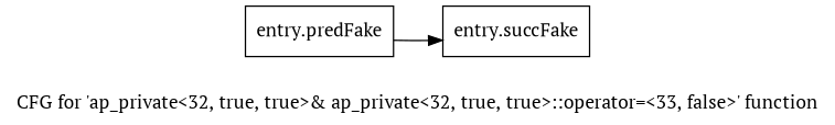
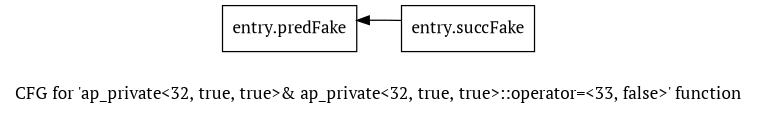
  digraph {
    label="CFG for 'ap_private\<32, true, true\>& ap_private\<32, true, true\>::operator=\<33, false\>' function"
    rankdir=LR
    fontname="PT Serif"
    node [shape=record fontname="PT Serif"]
    n1 [label="{entry.predFake}"]
    n2 [filename="/home/omerfaruk/tools/Xilinx/Vitis_HLS/2023.2/include/etc/ap_private.h" label="{entry.succFake}" linenumber=1463]
-   n1 -> n2 [execusionnum=0 filename="/home/omerfaruk/tools/Xilinx/Vitis_HLS/2023.2/include/etc/ap_private.h" fontname="PT Serif"]
+   n2 -> n1 [execusionnum=0 filename="/home/omerfaruk/tools/Xilinx/Vitis_HLS/2023.2/include/etc/ap_private.h" fontname="PT Serif"]
  }
